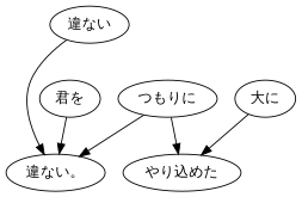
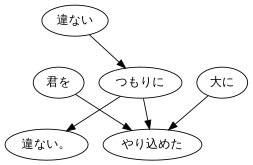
  digraph {
    n1 [label="違ない"]
    n2 [label="違ない。"]
    n3 [label="大に"]
    n4 [label="やり込めた"]
    n5 [label="君を"]
    n6 [label="つもりに"]
-   n1 -> n2
+   n1 -> n6
    n3 -> n4
-   n5 -> n2
+   n5 -> n4
    n6 -> n2
    n6 -> n4
  }
